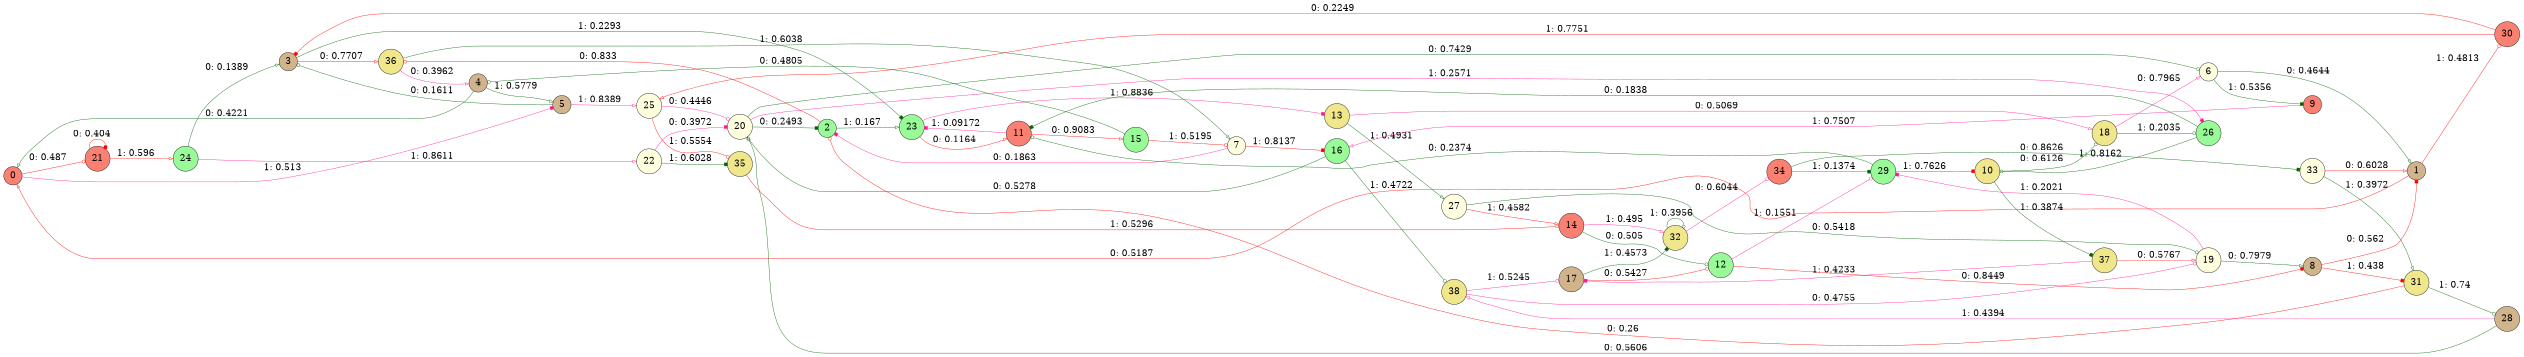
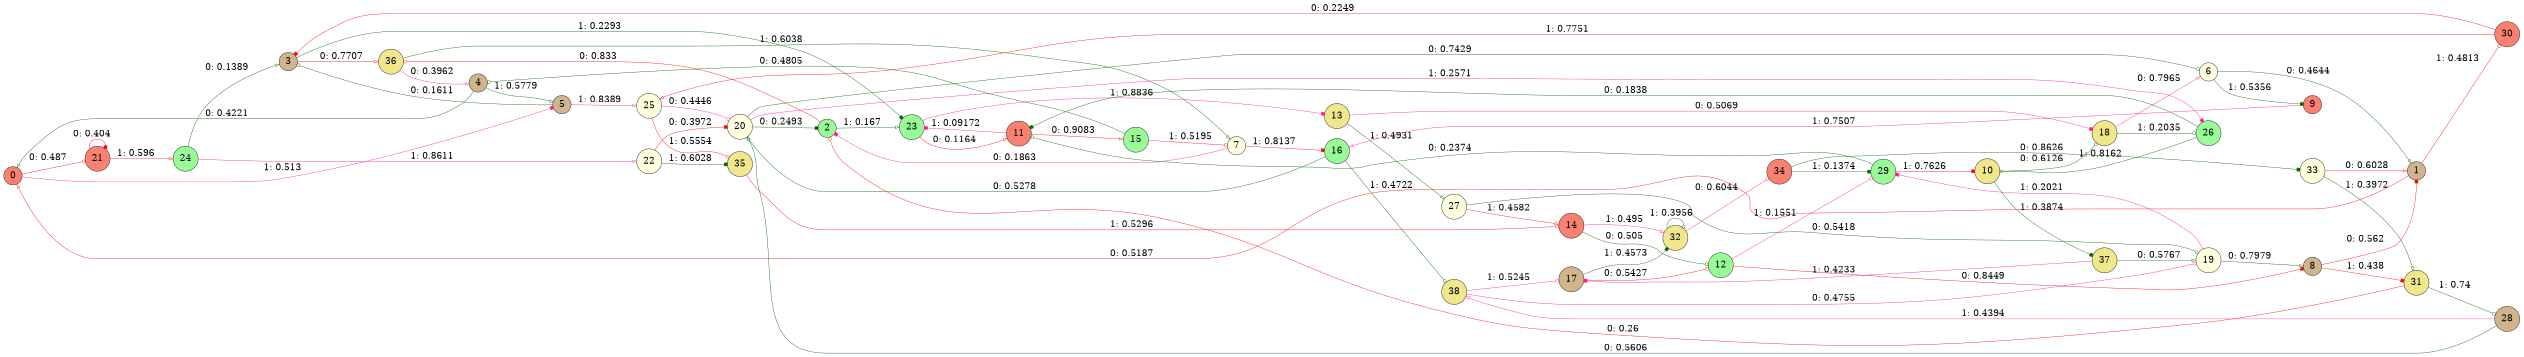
  digraph {
    rankdir=LR
    node [fillcolor=khaki fontsize=24 shape=circle style=filled]
    edge [arrowhead=odot color=darkgreen fontsize=24]
    0 [fillcolor=salmon]
    21 [fillcolor=salmon]
    5 [fillcolor=tan]
    24 [fillcolor=palegreen]
    3 [fillcolor=tan]
    25 [fillcolor=lightyellow]
    22 [fillcolor=lightyellow]
    36
    23 [fillcolor=palegreen]
    20 [fillcolor=lightyellow]
    35
    1 [fillcolor=tan]
    30 [fillcolor=salmon]
    2 [fillcolor=palegreen]
    4 [fillcolor=tan]
    7 [fillcolor=lightyellow]
    11 [fillcolor=salmon]
    13
    16 [fillcolor=palegreen]
    15 [fillcolor=palegreen]
    18
    27 [fillcolor=lightyellow]
    6 [fillcolor=lightyellow]
    26 [fillcolor=palegreen]
    14 [fillcolor=salmon]
    9 [fillcolor=salmon]
    38
    17 [fillcolor=tan]
    19 [fillcolor=lightyellow]
    8 [fillcolor=tan]
    31
    28 [fillcolor=tan]
    10
    37
    12 [fillcolor=palegreen]
    32
    29 [fillcolor=palegreen]
    34 [fillcolor=salmon]
    33 [fillcolor=lightyellow]
    0 -> 21 [color=red label="0: 0.487    "]
    0 -> 5 [arrowhead=box color=deeppink label="1: 0.513    "]
    21 -> 21 [arrowhead=box color=red label="0: 0.404    "]
    21 -> 24 [arrowhead=onormal color=red label="1: 0.596    "]
    5 -> 3 [label="0: 0.1611   "]
    5 -> 25 [arrowhead=onormal color=deeppink label="1: 0.8389   "]
    24 -> 3 [arrowhead=onormal label="0: 0.1389   "]
    24 -> 22 [arrowhead=onormal color=deeppink label="1: 0.8611   "]
    3 -> 36 [arrowhead=onormal color=red label="0: 0.7707   "]
    3 -> 23 [arrowhead=box label="1: 0.2293   "]
    25 -> 20 [color=deeppink label="0: 0.4446   "]
    25 -> 35 [color=red label="1: 0.5554   "]
-   22 -> 20 [arrowhead=box color=deeppink label="0: 0.3972   "]
+   22 -> 20 [arrowhead=box color=red label="0: 0.3972   "]
    22 -> 35 [arrowhead=box label="1: 0.6028   "]
    36 -> 4 [arrowhead=onormal color=deeppink label="0: 0.3962   "]
    36 -> 7 [arrowhead=onormal label="1: 0.6038   "]
    23 -> 11 [arrowhead=onormal color=red label="0: 0.1164   "]
    23 -> 13 [arrowhead=box color=deeppink label="1: 0.8836   "]
    20 -> 2 [arrowhead=box label="0: 0.2493   "]
    20 -> 6 [label="0: 0.7429   "]
    20 -> 26 [arrowhead=box color=deeppink label="1: 0.2571   "]
    35 -> 14 [color=red label="1: 0.5296   "]
    1 -> 0 [arrowhead=onormal color=red label="0: 0.5187   "]
    1 -> 30 [color=red label="1: 0.4813   "]
    30 -> 3 [arrowhead=box color=red label="0: 0.2249   "]
    30 -> 25 [arrowhead=onormal color=red label="1: 0.7751   "]
    2 -> 36 [color=red label="0: 0.833    "]
    2 -> 23 [arrowhead=onormal label="1: 0.167    "]
    4 -> 0 [arrowhead=onormal label="0: 0.4221   "]
    4 -> 5 [arrowhead=onormal label="1: 0.5779   "]
    7 -> 2 [arrowhead=box color=deeppink label="0: 0.1863   "]
    7 -> 16 [arrowhead=box color=red label="1: 0.8137   "]
    11 -> 23 [arrowhead=box color=deeppink label="1: 0.09172  "]
    11 -> 15 [arrowhead=onormal color=red label="0: 0.9083   "]
-   13 -> 18 [arrowhead=onormal color=deeppink label="0: 0.5069   "]
+   13 -> 18 [arrowhead=box color=deeppink label="0: 0.5069   "]
    13 -> 27 [arrowhead=onormal label="1: 0.4931   "]
    16 -> 20 [label="0: 0.5278   "]
    16 -> 38 [label="1: 0.4722   "]
    15 -> 4 [label="0: 0.4805   "]
    15 -> 7 [color=red label="1: 0.5195   "]
    18 -> 6 [arrowhead=onormal color=deeppink label="0: 0.7965   "]
    18 -> 26 [label="1: 0.2035   "]
    27 -> 14 [arrowhead=onormal color=red label="1: 0.4582   "]
    27 -> 19 [label="0: 0.5418   "]
    6 -> 1 [arrowhead=onormal label="0: 0.4644   "]
    6 -> 9 [arrowhead=box label="1: 0.5356   "]
    26 -> 11 [arrowhead=box label="0: 0.1838   "]
    26 -> 10 [label="1: 0.8162   "]
    14 -> 12 [label="0: 0.505    "]
    14 -> 32 [arrowhead=onormal color=deeppink label="1: 0.495    "]
    9 -> 16 [arrowhead=onormal color=deeppink label="1: 0.7507   "]
    38 -> 17 [color=deeppink label="1: 0.5245   "]
    38 -> 19 [color=deeppink label="0: 0.4755   "]
    17 -> 12 [color=red label="0: 0.5427   "]
    17 -> 32 [arrowhead=box label="1: 0.4573   "]
    19 -> 8 [arrowhead=onormal label="0: 0.7979   "]
    19 -> 29 [arrowhead=box color=deeppink label="1: 0.2021   "]
    8 -> 1 [arrowhead=box color=red label="0: 0.562    "]
    8 -> 31 [arrowhead=box color=red label="1: 0.438    "]
    31 -> 2 [color=red label="0: 0.26     "]
    31 -> 28 [label="1: 0.74     "]
    28 -> 20 [arrowhead=onormal label="0: 0.5606   "]
    28 -> 38 [arrowhead=onormal color=deeppink label="1: 0.4394   "]
    10 -> 18 [label="0: 0.6126   "]
    10 -> 37 [arrowhead=box label="1: 0.3874   "]
    37 -> 17 [arrowhead=box color=deeppink label="1: 0.4233   "]
-   37 -> 19 [arrowhead=onormal color=red label="0: 0.5767   "]
+   37 -> 19 [arrowhead=onormal label="0: 0.5767   "]
    12 -> 8 [arrowhead=box color=red label="0: 0.8449   "]
    12 -> 29 [color=deeppink label="1: 0.1551   "]
    32 -> 32 [label="1: 0.3956   "]
    32 -> 34 [color=deeppink label="0: 0.6044   "]
    29 -> 11 [label="0: 0.2374   "]
    29 -> 10 [arrowhead=box color=red label="1: 0.7626   "]
    34 -> 29 [arrowhead=box label="1: 0.1374   "]
    34 -> 33 [arrowhead=box label="0: 0.8626   "]
    33 -> 1 [arrowhead=onormal color=red label="0: 0.6028   "]
    33 -> 31 [arrowhead=onormal label="1: 0.3972   "]
  }
